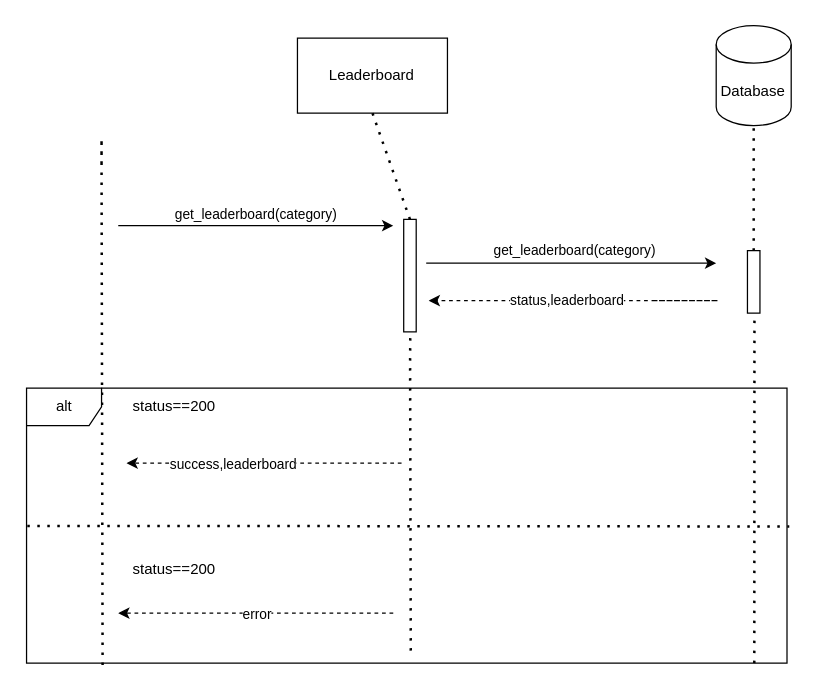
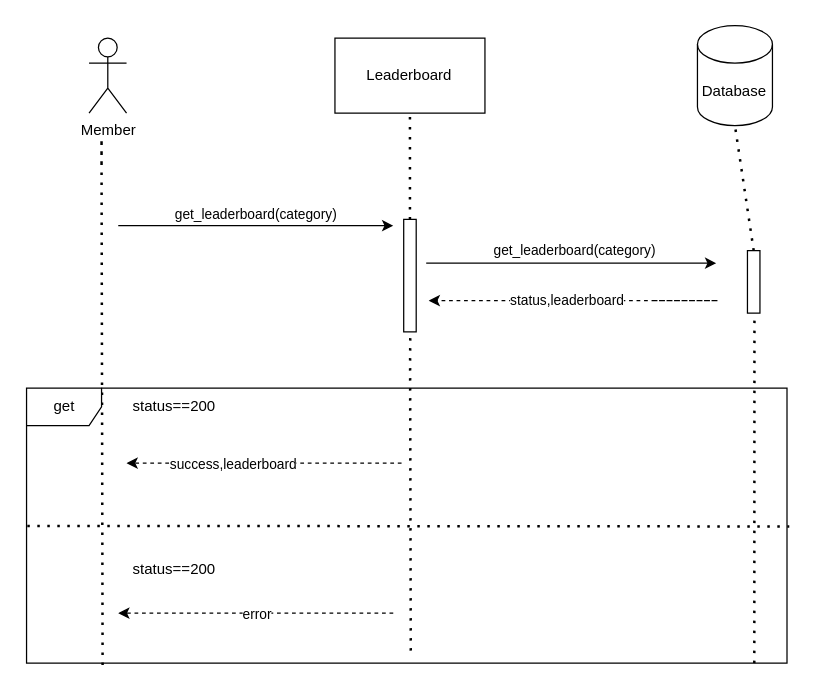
  <mxCell id="0" />
  <mxCell id="1" parent="0" />
  <mxCell id="2" value="&lt;font style=&quot;font-size: 11px;&quot;&gt;get_leaderboard(category)&lt;/font&gt;" style="edgeStyle=orthogonalEdgeStyle;rounded=0;orthogonalLoop=1;jettySize=auto;html=1;" parent="1" edge="1"><mxGeometry x="-0.0" y="10" relative="1" as="geometry"><mxPoint x="94" y="180" as="sourcePoint" /><mxPoint x="314" y="180" as="targetPoint" /><Array as="points"><mxPoint x="269" y="180" /></Array><mxPoint y="1" as="offset" /></mxGeometry></mxCell>
- <mxCell id="4" value="Database" style="shape=cylinder3;whiteSpace=wrap;html=1;boundedLbl=1;backgroundOutline=1;size=15;" parent="1" vertex="1"><mxGeometry x="572.36" y="20" width="60" height="80" as="geometry" /></mxCell>
+ <mxCell id="3" value="Member" style="shape=umlActor;verticalLabelPosition=bottom;verticalAlign=top;html=1;outlineConnect=0;" parent="1" vertex="1"><mxGeometry x="70.64" y="30" width="30" height="60" as="geometry" /></mxCell>
+ <mxCell id="4" value="Database" style="shape=cylinder3;whiteSpace=wrap;html=1;boundedLbl=1;backgroundOutline=1;size=15;" parent="1" vertex="1"><mxGeometry x="557.36" y="20" width="60" height="80" as="geometry" /></mxCell>
  <mxCell id="5" value="status,leaderboard" style="edgeStyle=orthogonalEdgeStyle;rounded=0;orthogonalLoop=1;jettySize=auto;html=1;dashed=1;" parent="1" edge="1"><mxGeometry x="0.223" relative="1" as="geometry"><mxPoint x="342.36" y="240" as="targetPoint" /><mxPoint x="522.36" y="240" as="sourcePoint" /><Array as="points"><mxPoint x="574" y="240" /><mxPoint x="574" y="240" /></Array><mxPoint as="offset" /></mxGeometry></mxCell>
  <mxCell id="6" value="" style="rounded=0;whiteSpace=wrap;html=1;rotation=-90;" parent="1" vertex="1"><mxGeometry x="577.36" y="220" width="50" height="10" as="geometry" /></mxCell>
  <mxCell id="7" value="" style="endArrow=none;dashed=1;html=1;dashPattern=1 3;strokeWidth=2;rounded=0;exitX=1;exitY=0.5;exitDx=0;exitDy=0;entryX=0.5;entryY=1;entryDx=0;entryDy=0;entryPerimeter=0;" parent="1" source="6" target="4" edge="1"><mxGeometry width="50" height="50" relative="1" as="geometry"><mxPoint x="694" y="190" as="sourcePoint" /><mxPoint x="744" y="140" as="targetPoint" /></mxGeometry></mxCell>
  <mxCell id="8" value="" style="endArrow=none;dashed=1;html=1;dashPattern=1 3;strokeWidth=2;rounded=0;exitX=0.957;exitY=1;exitDx=0;exitDy=0;exitPerimeter=0;" parent="1" source="14" edge="1"><mxGeometry width="50" height="50" relative="1" as="geometry"><mxPoint x="601.76" y="745.98" as="sourcePoint" /><mxPoint x="602.96" y="250" as="targetPoint" /></mxGeometry></mxCell>
- <mxCell id="9" value="Leaderboard" style="rounded=0;whiteSpace=wrap;html=1;" parent="1" vertex="1"><mxGeometry x="237.36" y="30" width="120" height="60" as="geometry" /></mxCell>
+ <mxCell id="9" value="Leaderboard" style="rounded=0;whiteSpace=wrap;html=1;" parent="1" vertex="1"><mxGeometry x="267.36" y="30" width="120" height="60" as="geometry" /></mxCell>
  <mxCell id="10" value="" style="endArrow=none;dashed=1;html=1;dashPattern=1 3;strokeWidth=2;rounded=0;entryX=0.5;entryY=1;entryDx=0;entryDy=0;exitX=0;exitY=0.5;exitDx=0;exitDy=0;" parent="1" source="18" target="9" edge="1"><mxGeometry width="50" height="50" relative="1" as="geometry"><mxPoint x="474" y="240" as="sourcePoint" /><mxPoint x="473.5" y="130" as="targetPoint" /><Array as="points" /></mxGeometry></mxCell>
  <mxCell id="11" value="&lt;font style=&quot;font-size: 11px;&quot;&gt;get_leaderboard(category)&lt;/font&gt;" style="edgeStyle=orthogonalEdgeStyle;rounded=0;orthogonalLoop=1;jettySize=auto;html=1;" parent="1" edge="1"><mxGeometry x="0.023" y="10" relative="1" as="geometry"><mxPoint x="572.36" y="210" as="targetPoint" /><Array as="points"><mxPoint x="340.36" y="210" /></Array><mxPoint as="offset" /><mxPoint x="340.36" y="210" as="sourcePoint" /></mxGeometry></mxCell>
  <mxCell id="12" value="" style="endArrow=none;dashed=1;html=1;dashPattern=1 3;strokeWidth=2;rounded=0;exitX=0.1;exitY=1.007;exitDx=0;exitDy=0;exitPerimeter=0;" parent="1" source="14" edge="1"><mxGeometry width="50" height="50" relative="1" as="geometry"><mxPoint x="80.64" y="620" as="sourcePoint" /><mxPoint x="80.64" y="130" as="targetPoint" /><Array as="points"><mxPoint x="80.64" y="130" /><mxPoint x="80.64" y="110" /></Array></mxGeometry></mxCell>
  <mxCell id="13" value="status==200" style="text;html=1;strokeColor=none;fillColor=none;align=center;verticalAlign=middle;whiteSpace=wrap;rounded=0;" parent="1" vertex="1"><mxGeometry x="79" y="310" width="120" height="30" as="geometry" /></mxCell>
- <mxCell id="14" value="alt" style="shape=umlFrame;whiteSpace=wrap;html=1;pointerEvents=0;" parent="1" vertex="1"><mxGeometry x="20.64" y="310" width="608.36" height="220" as="geometry" /></mxCell>
+ <mxCell id="14" value="get" style="shape=umlFrame;whiteSpace=wrap;html=1;pointerEvents=0;" parent="1" vertex="1"><mxGeometry x="20.64" y="310" width="608.36" height="220" as="geometry" /></mxCell>
  <mxCell id="15" value="" style="endArrow=classic;html=1;rounded=0;dashed=1;" parent="1" edge="1"><mxGeometry width="50" height="50" relative="1" as="geometry"><mxPoint x="314" y="490" as="sourcePoint" /><mxPoint x="94" y="490" as="targetPoint" /></mxGeometry></mxCell>
  <mxCell id="16" value="error" style="edgeLabel;html=1;align=center;verticalAlign=middle;resizable=0;points=[];" parent="15" vertex="1" connectable="0"><mxGeometry x="0.229" y="1" relative="1" as="geometry"><mxPoint x="25" y="-1" as="offset" /></mxGeometry></mxCell>
  <mxCell id="17" value="" style="endArrow=none;dashed=1;html=1;dashPattern=1 3;strokeWidth=2;rounded=0;" parent="1" edge="1"><mxGeometry width="50" height="50" relative="1" as="geometry"><mxPoint x="328" y="520" as="sourcePoint" /><mxPoint x="327.84" y="229.08" as="targetPoint" /><Array as="points"><mxPoint x="327.48" y="289.08" /></Array></mxGeometry></mxCell>
  <mxCell id="18" value="" style="rounded=0;whiteSpace=wrap;html=1;direction=south;" parent="1" vertex="1"><mxGeometry x="322.36" y="175" width="10" height="90" as="geometry" /></mxCell>
  <mxCell id="19" value="" style="endArrow=classic;html=1;rounded=0;dashed=1;" parent="1" edge="1"><mxGeometry width="50" height="50" relative="1" as="geometry"><mxPoint x="320.64" y="370" as="sourcePoint" /><mxPoint x="100.64" y="370" as="targetPoint" /></mxGeometry></mxCell>
  <mxCell id="20" value="success,leaderboard" style="edgeLabel;html=1;align=center;verticalAlign=middle;resizable=0;points=[];" parent="19" vertex="1" connectable="0"><mxGeometry x="0.229" y="1" relative="1" as="geometry"><mxPoint y="-1" as="offset" /></mxGeometry></mxCell>
  <mxCell id="21" value="" style="endArrow=none;dashed=1;html=1;dashPattern=1 3;strokeWidth=2;rounded=0;entryX=1.003;entryY=0.503;entryDx=0;entryDy=0;entryPerimeter=0;exitX=0.001;exitY=0.501;exitDx=0;exitDy=0;exitPerimeter=0;" parent="1" source="14" target="14" edge="1"><mxGeometry width="50" height="50" relative="1" as="geometry"><mxPoint x="300.64" y="720" as="sourcePoint" /><mxPoint x="460.64" y="500" as="targetPoint" /><Array as="points" /></mxGeometry></mxCell>
  <mxCell id="22" value="status==200" style="text;html=1;strokeColor=none;fillColor=none;align=center;verticalAlign=middle;whiteSpace=wrap;rounded=0;" parent="1" vertex="1"><mxGeometry x="79" y="440" width="120" height="30" as="geometry" /></mxCell>
